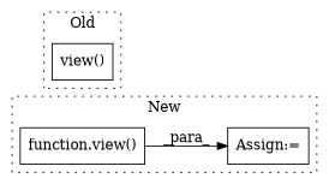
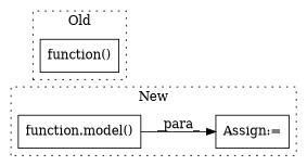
  digraph {
    rankdir=LR
    node [a=75 shape=box]
-   n1 [l="6,1" label="function.view()" s="1901,1933"]
+   n1 [l="6,1" label="function.model()" s="1901,1933"]
    n2 [a=68 l=3 label="Assign:=" s=1898]
-   n3 [l="44,1" label="view()" s="1104,1169"]
+   n3 [l="44,1" label="function()" s="1104,1169"]
    subgraph cluster_1 {
      label=New
      style=dotted
      n1
      n2
    }
    subgraph cluster_2 {
      label=Old
      style=dotted
      n3
    }
    n1 -> n2 [label=_para_]
  }
